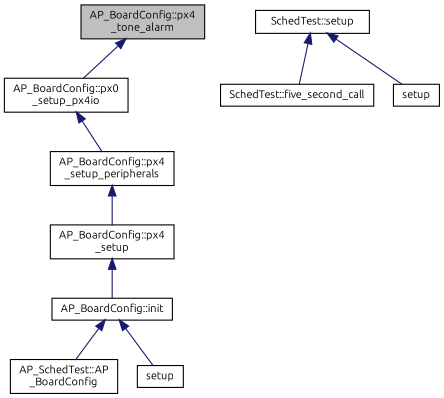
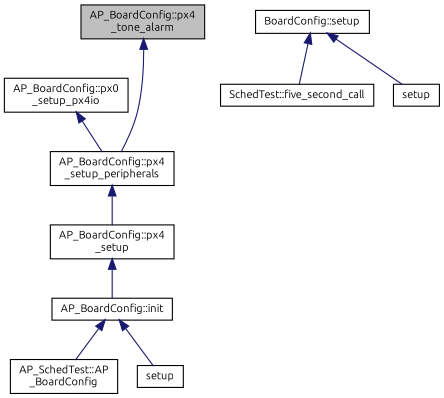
  digraph {
    fontname=Ubuntu
    rankdir=TB
    node [color=black fillcolor=white fontname=Ubuntu fontsize=10 shape=record style=filled]
    edge [color=midnightblue dir=back fontname=Ubuntu fontsize=10 labelfontname=Helvetica labelfontsize=10 style=solid]
    n1 [fillcolor=grey75 fontcolor=black height=0.2 label="AP_BoardConfig::px4\l_tone_alarm" width=0.4]
    n2 [height=0.2 label="AP_BoardConfig::px0\l_setup_px4io" width=0.4]
    n3 [height=0.2 label="AP_BoardConfig::px4\l_setup_peripherals" width=0.4]
    n4 [height=0.2 label="AP_BoardConfig::px4\l_setup" width=0.4]
    n5 [height=0.2 label="AP_BoardConfig::init" width=0.4]
    n6 [height=0.2 label="AP_SchedTest::AP\l_BoardConfig" width=0.4]
    n7 [height=0.2 label=setup width=0.4]
-   n8 [height=0.2 label="SchedTest::setup" width=0.4]
+   n8 [height=0.2 label="BoardConfig::setup" width=0.4]
    n9 [height=0.2 label="SchedTest::five_second_call" width=0.4]
    n10 [height=0.2 label=setup width=0.4]
-   n1 -> n2
+   n1 -> n3
    n2 -> n3
    n3 -> n4
    n4 -> n5
    n5 -> n6
    n5 -> n7
    n8 -> n9
    n8 -> n10
  }
